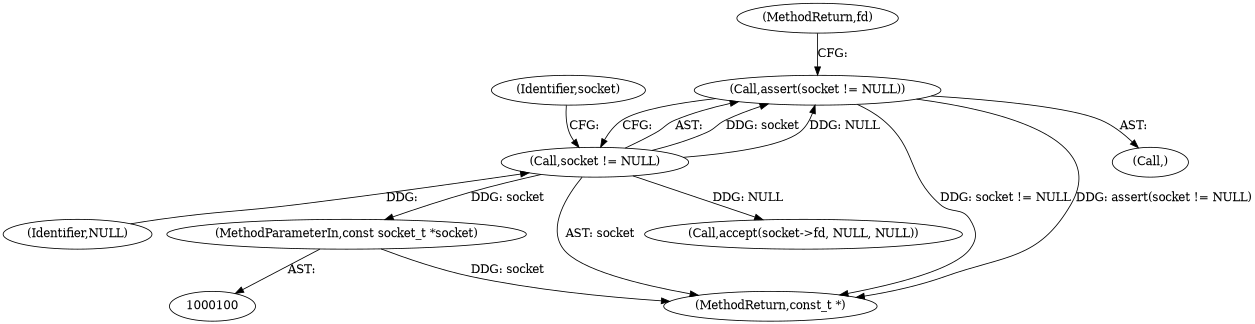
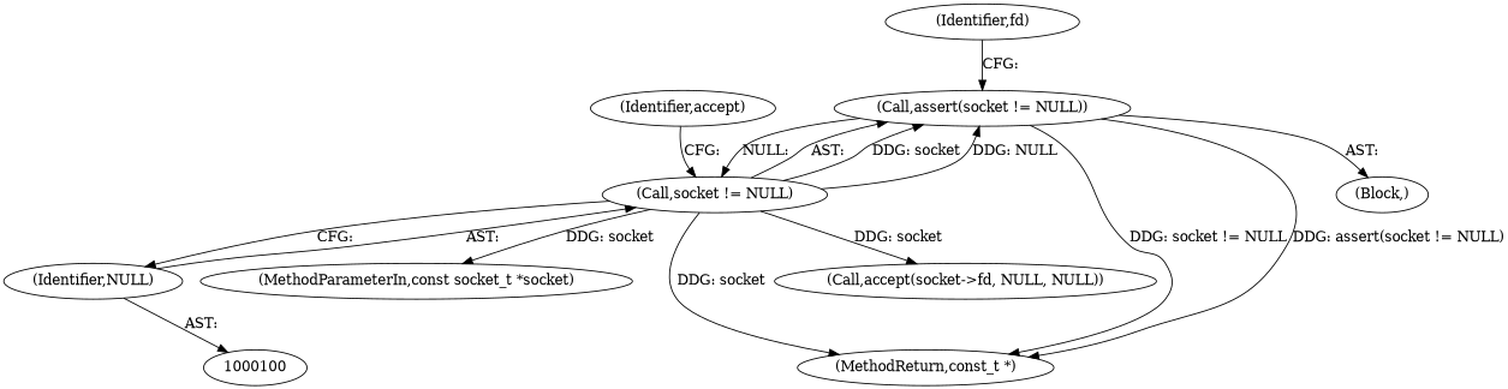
  digraph {
    n1 [label="(Call,assert(socket != NULL))"]
    n2 [label="(Call,socket != NULL)"]
-   n3 [label="(Call,)"]
+   n3 [label="(Block,)"]
    n4 [label="(MethodReturn,const_t *)"]
    n5 [label="(Call,accept(socket->fd, NULL, NULL))"]
    n6 [label="(Identifier,NULL)"]
    n7 [label="(MethodParameterIn,const socket_t *socket)"]
    1000100
-   n9 [label="(Identifier,socket)"]
-   n10 [label="(MethodReturn,fd)"]
-   n1 -> n2 [label="CFG: "]
+   n9 [label="(Identifier,accept)"]
+   n10 [label="(Identifier,fd)"]
+   n1 -> n2 [label="NULL: "]
    n1 -> n3 [label="AST: "]
    n1 -> n4 [label="DDG: socket != NULL"]
    n1 -> n4 [label="DDG: assert(socket != NULL)"]
    n2 -> n1 [label="AST: "]
    n2 -> n1 [label="DDG: socket"]
    n2 -> n1 [label="DDG: NULL"]
-   n2 -> n4 [label="AST: socket"]
-   n2 -> n5 [label="DDG: NULL"]
+   n2 -> n4 [label="DDG: socket"]
+   n2 -> n5 [label="DDG: socket"]
+   n2 -> n6 [label="CFG: "]
    n2 -> n7 [label="DDG: socket"]
-   n6 -> n2 [label="DDG: "]
-   n7 -> n4 [label="DDG: socket"]
-   n7 -> 1000100 [label="AST: "]
+   n6 -> n2 [label="AST: "]
+   n6 -> 1000100 [label="AST: "]
    n9 -> n2 [label="CFG: "]
    n10 -> n1 [label="CFG: "]
  }
